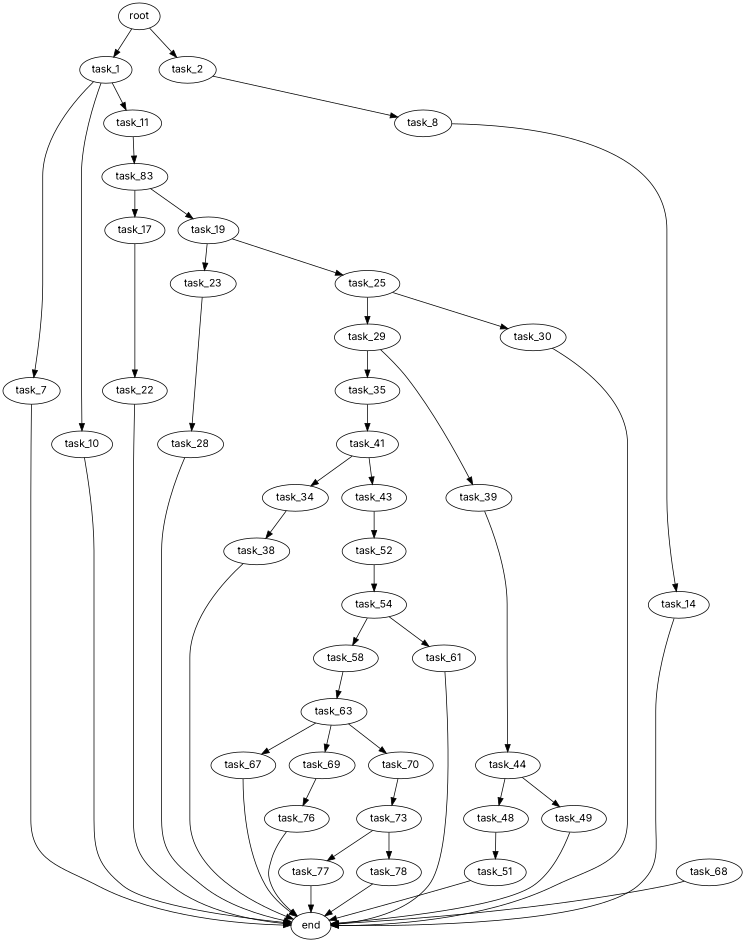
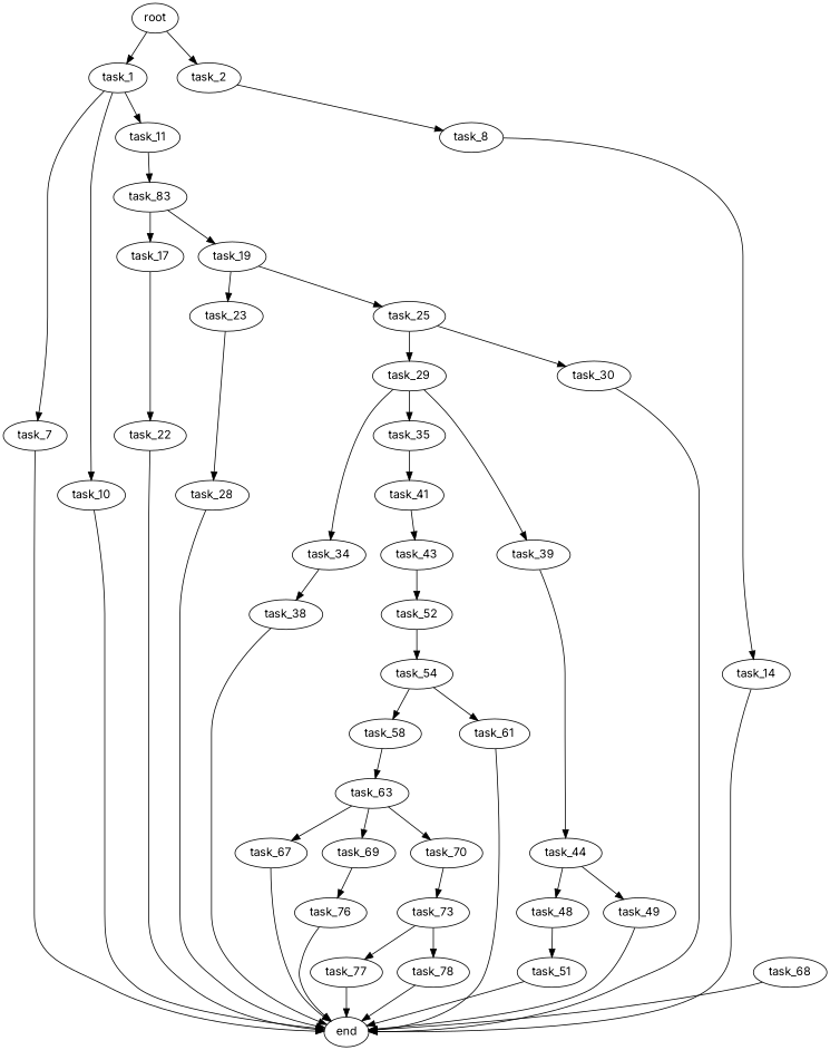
  digraph {
    fontname=Inter
    node [fontname=Inter]
    edge [fontname=Inter]
    root
    task_1
    task_2
    task_7
    task_10
    task_11
    task_8
    end
    n9 [label=task_83]
    task_14
    task_17
    task_19
    task_22
    task_23
    task_25
    task_28
    task_29
    task_30
    task_34
    task_35
    task_39
    task_38
    task_41
    task_44
    task_43
    task_48
    task_49
    task_52
    task_54
    task_51
    task_58
    task_61
    task_63
    task_67
    task_69
    task_70
    task_68
    task_76
    task_73
    task_77
    task_78
    root -> task_1
    root -> task_2
    task_1 -> task_7
    task_1 -> task_10
    task_1 -> task_11
    task_2 -> task_8
    task_7 -> end
    task_10 -> end
    task_11 -> n9
    task_8 -> task_14
    n9 -> task_17
    n9 -> task_19
    task_14 -> end
    task_17 -> task_22
    task_19 -> task_23
    task_19 -> task_25
    task_22 -> end
    task_23 -> task_28
    task_25 -> task_29
    task_25 -> task_30
    task_28 -> end
-   task_41 -> task_34
+   task_29 -> task_34
    task_29 -> task_35
    task_29 -> task_39
    task_30 -> end
    task_34 -> task_38
    task_35 -> task_41
    task_39 -> task_44
    task_38 -> end
    task_41 -> task_43
    task_44 -> task_48
    task_44 -> task_49
    task_43 -> task_52
    task_48 -> task_51
    task_49 -> end
    task_52 -> task_54
    task_54 -> task_58
    task_54 -> task_61
    task_51 -> end
    task_58 -> task_63
    task_61 -> end
    task_63 -> task_67
    task_63 -> task_69
    task_63 -> task_70
    task_67 -> end
    task_69 -> task_76
    task_70 -> task_73
    task_68 -> end
    task_76 -> end
    task_73 -> task_77
    task_73 -> task_78
    task_77 -> end
    task_78 -> end
  }
